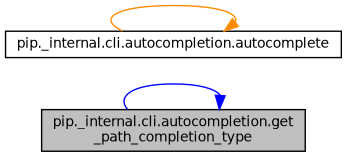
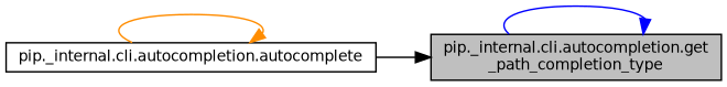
  digraph {
    rankdir=RL
    node [color=black fontname=Helvetica fontsize=10 shape=record style=filled]
    edge [dir=back fontname=Helvetica fontsize=10 labelfontname=Helvetica labelfontsize=10 style=solid]
    n1 [fillcolor=grey75 fontcolor=black height=0.2 label="pip._internal.cli.autocompletion.get\l_path_completion_type" width=0.4]
    n2 [fillcolor=white height=0.2 label="pip._internal.cli.autocompletion.autocomplete" width=0.4]
    n1 -> n1 [color=blue]
+   n1 -> n2 [color=black]
    n2 -> n2 [color=darkorange]
  }
